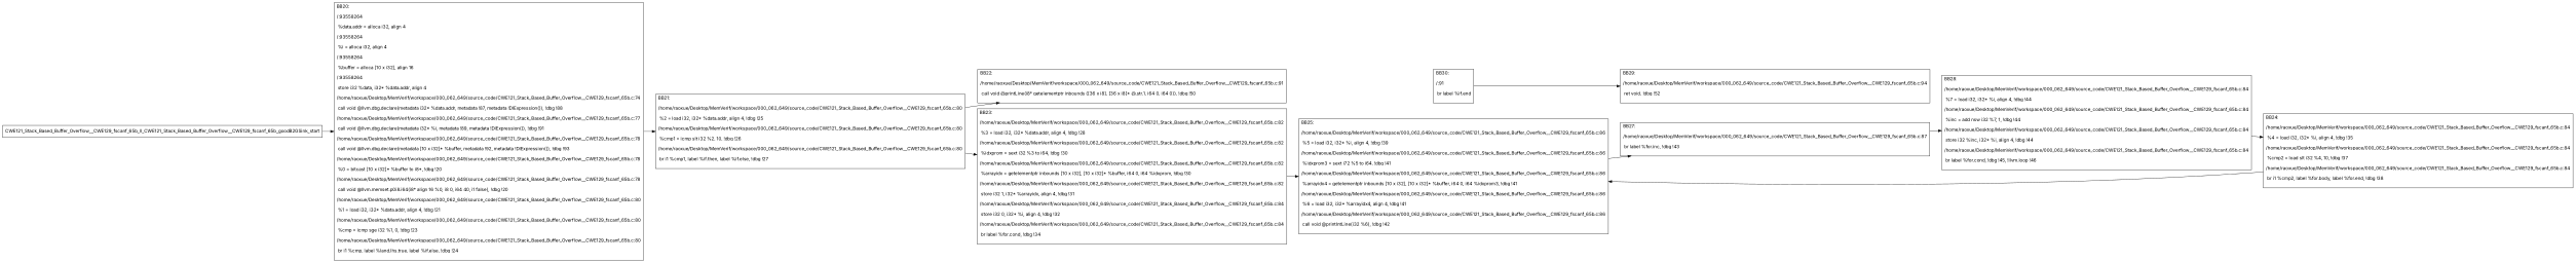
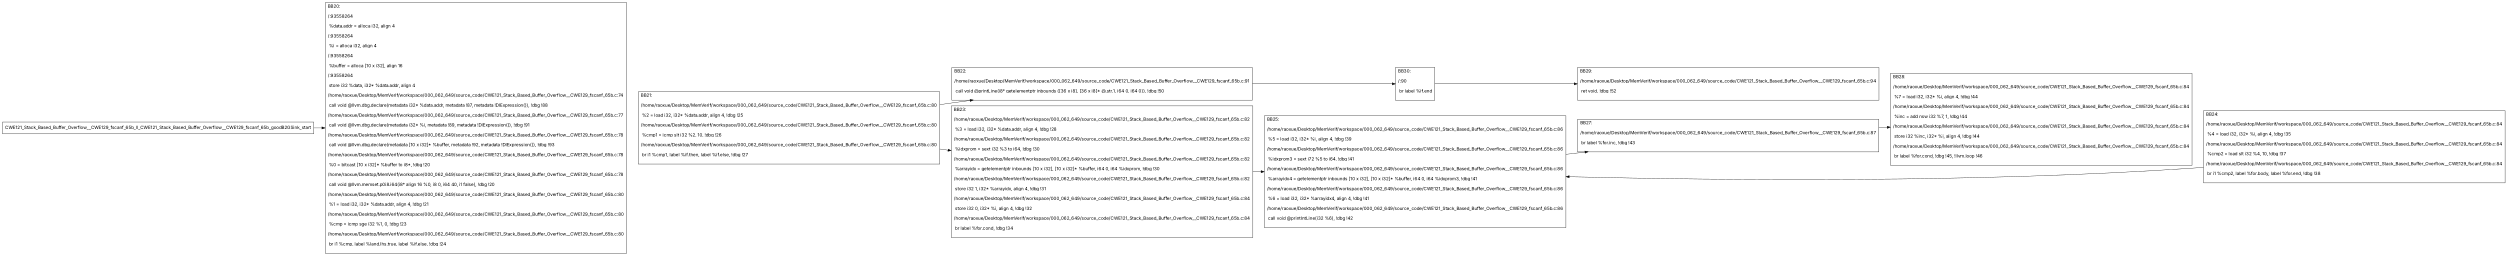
  digraph {
    fontname=Inter
    rankdir=LR
    node [fontname=Inter shape=record]
    edge [fontname=Inter]
    n1 [label="{CWE121_Stack_Based_Buffer_Overflow__CWE129_fscanf_65b_ll_CWE121_Stack_Based_Buffer_Overflow__CWE129_fscanf_65b_goodB2GSink_start}"]
    n2 [label="{BB20:\l\l/:93558264\l\n  %data.addr = alloca i32, align 4\l\n/:93558264\l\n  %i = alloca i32, align 4\l\n/:93558264\l\n  %buffer = alloca [10 x i32], align 16\l\n/:93558264\l\n  store i32 %data, i32* %data.addr, align 4\l\n/home/raoxue/Desktop/MemVerif/workspace/000_062_649/source_code/CWE121_Stack_Based_Buffer_Overflow__CWE129_fscanf_65b.c:74\l\n  call void @llvm.dbg.declare(metadata i32* %data.addr, metadata !87, metadata !DIExpression()), !dbg !88\l\n/home/raoxue/Desktop/MemVerif/workspace/000_062_649/source_code/CWE121_Stack_Based_Buffer_Overflow__CWE129_fscanf_65b.c:77\l\n  call void @llvm.dbg.declare(metadata i32* %i, metadata !89, metadata !DIExpression()), !dbg !91\l\n/home/raoxue/Desktop/MemVerif/workspace/000_062_649/source_code/CWE121_Stack_Based_Buffer_Overflow__CWE129_fscanf_65b.c:78\l\n  call void @llvm.dbg.declare(metadata [10 x i32]* %buffer, metadata !92, metadata !DIExpression()), !dbg !93\l\n/home/raoxue/Desktop/MemVerif/workspace/000_062_649/source_code/CWE121_Stack_Based_Buffer_Overflow__CWE129_fscanf_65b.c:78\l\n  %0 = bitcast [10 x i32]* %buffer to i8*, !dbg !20\l\n/home/raoxue/Desktop/MemVerif/workspace/000_062_649/source_code/CWE121_Stack_Based_Buffer_Overflow__CWE129_fscanf_65b.c:78\l\n  call void @llvm.memset.p0i8.i64(i8* align 16 %0, i8 0, i64 40, i1 false), !dbg !20\l\n/home/raoxue/Desktop/MemVerif/workspace/000_062_649/source_code/CWE121_Stack_Based_Buffer_Overflow__CWE129_fscanf_65b.c:80\l\n  %1 = load i32, i32* %data.addr, align 4, !dbg !21\l\n/home/raoxue/Desktop/MemVerif/workspace/000_062_649/source_code/CWE121_Stack_Based_Buffer_Overflow__CWE129_fscanf_65b.c:80\l\n  %cmp = icmp sge i32 %1, 0, !dbg !23\l\n/home/raoxue/Desktop/MemVerif/workspace/000_062_649/source_code/CWE121_Stack_Based_Buffer_Overflow__CWE129_fscanf_65b.c:80\l\n  br i1 %cmp, label %land.lhs.true, label %if.else, !dbg !24\l\n}"]
    n3 [label="{BB21:\l\l/home/raoxue/Desktop/MemVerif/workspace/000_062_649/source_code/CWE121_Stack_Based_Buffer_Overflow__CWE129_fscanf_65b.c:80\l\n  %2 = load i32, i32* %data.addr, align 4, !dbg !25\l\n/home/raoxue/Desktop/MemVerif/workspace/000_062_649/source_code/CWE121_Stack_Based_Buffer_Overflow__CWE129_fscanf_65b.c:80\l\n  %cmp1 = icmp slt i32 %2, 10, !dbg !26\l\n/home/raoxue/Desktop/MemVerif/workspace/000_062_649/source_code/CWE121_Stack_Based_Buffer_Overflow__CWE129_fscanf_65b.c:80\l\n  br i1 %cmp1, label %if.then, label %if.else, !dbg !27\l\n}"]
    n4 [label="{BB22:\l\l/home/raoxue/Desktop/MemVerif/workspace/000_062_649/source_code/CWE121_Stack_Based_Buffer_Overflow__CWE129_fscanf_65b.c:91\l\n  call void @printLine(i8* getelementptr inbounds ([36 x i8], [36 x i8]* @.str.1, i64 0, i64 0)), !dbg !50\l\n}"]
    n5 [label="{BB23:\l\l/home/raoxue/Desktop/MemVerif/workspace/000_062_649/source_code/CWE121_Stack_Based_Buffer_Overflow__CWE129_fscanf_65b.c:82\l\n  %3 = load i32, i32* %data.addr, align 4, !dbg !28\l\n/home/raoxue/Desktop/MemVerif/workspace/000_062_649/source_code/CWE121_Stack_Based_Buffer_Overflow__CWE129_fscanf_65b.c:82\l\n  %idxprom = sext i32 %3 to i64, !dbg !30\l\n/home/raoxue/Desktop/MemVerif/workspace/000_062_649/source_code/CWE121_Stack_Based_Buffer_Overflow__CWE129_fscanf_65b.c:82\l\n  %arrayidx = getelementptr inbounds [10 x i32], [10 x i32]* %buffer, i64 0, i64 %idxprom, !dbg !30\l\n/home/raoxue/Desktop/MemVerif/workspace/000_062_649/source_code/CWE121_Stack_Based_Buffer_Overflow__CWE129_fscanf_65b.c:82\l\n  store i32 1, i32* %arrayidx, align 4, !dbg !31\l\n/home/raoxue/Desktop/MemVerif/workspace/000_062_649/source_code/CWE121_Stack_Based_Buffer_Overflow__CWE129_fscanf_65b.c:84\l\n  store i32 0, i32* %i, align 4, !dbg !32\l\n/home/raoxue/Desktop/MemVerif/workspace/000_062_649/source_code/CWE121_Stack_Based_Buffer_Overflow__CWE129_fscanf_65b.c:84\l\n  br label %for.cond, !dbg !34\l\n}"]
-   n6 [label="{BB30:\l\l/:91\l\n  br label %if.end\l\n}"]
+   n6 [label="{BB30:\l\l/:90\l\n  br label %if.end\l\n}"]
    n7 [label="{BB25:\l\l/home/raoxue/Desktop/MemVerif/workspace/000_062_649/source_code/CWE121_Stack_Based_Buffer_Overflow__CWE129_fscanf_65b.c:86\l\n  %5 = load i32, i32* %i, align 4, !dbg !39\l\n/home/raoxue/Desktop/MemVerif/workspace/000_062_649/source_code/CWE121_Stack_Based_Buffer_Overflow__CWE129_fscanf_65b.c:86\l\n  %idxprom3 = sext i72 %5 to i64, !dbg !41\l\n/home/raoxue/Desktop/MemVerif/workspace/000_062_649/source_code/CWE121_Stack_Based_Buffer_Overflow__CWE129_fscanf_65b.c:86\l\n  %arrayidx4 = getelementptr inbounds [10 x i32], [10 x i32]* %buffer, i64 0, i64 %idxprom3, !dbg !41\l\n/home/raoxue/Desktop/MemVerif/workspace/000_062_649/source_code/CWE121_Stack_Based_Buffer_Overflow__CWE129_fscanf_65b.c:86\l\n  %6 = load i32, i32* %arrayidx4, align 4, !dbg !41\l\n/home/raoxue/Desktop/MemVerif/workspace/000_062_649/source_code/CWE121_Stack_Based_Buffer_Overflow__CWE129_fscanf_65b.c:86\l\n  call void @printIntLine(i32 %6), !dbg !42\l\n}"]
    n8 [label="{BB29:\l\l/home/raoxue/Desktop/MemVerif/workspace/000_062_649/source_code/CWE121_Stack_Based_Buffer_Overflow__CWE129_fscanf_65b.c:94\l\n  ret void, !dbg !52\l\n}"]
    n9 [label="{BB24:\l\l/home/raoxue/Desktop/MemVerif/workspace/000_062_649/source_code/CWE121_Stack_Based_Buffer_Overflow__CWE129_fscanf_65b.c:84\l\n  %4 = load i32, i32* %i, align 4, !dbg !35\l\n/home/raoxue/Desktop/MemVerif/workspace/000_062_649/source_code/CWE121_Stack_Based_Buffer_Overflow__CWE129_fscanf_65b.c:84\l\n  %cmp2 = load slt i32 %4, 10, !dbg !37\l\n/home/raoxue/Desktop/MemVerif/workspace/000_062_649/source_code/CWE121_Stack_Based_Buffer_Overflow__CWE129_fscanf_65b.c:84\l\n  br i1 %cmp2, label %for.body, label %for.end, !dbg !38\l\n}"]
    n10 [label="{BB27:\l\l/home/raoxue/Desktop/MemVerif/workspace/000_062_649/source_code/CWE121_Stack_Based_Buffer_Overflow__CWE129_fscanf_65b.c:87\l\n  br label %for.inc, !dbg !43\l\n}"]
    n11 [label="{BB28:\l\l/home/raoxue/Desktop/MemVerif/workspace/000_062_649/source_code/CWE121_Stack_Based_Buffer_Overflow__CWE129_fscanf_65b.c:84\l\n  %7 = load i32, i32* %i, align 4, !dbg !44\l\n/home/raoxue/Desktop/MemVerif/workspace/000_062_649/source_code/CWE121_Stack_Based_Buffer_Overflow__CWE129_fscanf_65b.c:84\l\n  %inc = add nsw i32 %7, 1, !dbg !44\l\n/home/raoxue/Desktop/MemVerif/workspace/000_062_649/source_code/CWE121_Stack_Based_Buffer_Overflow__CWE129_fscanf_65b.c:84\l\n  store i32 %inc, i32* %i, align 4, !dbg !44\l\n/home/raoxue/Desktop/MemVerif/workspace/000_062_649/source_code/CWE121_Stack_Based_Buffer_Overflow__CWE129_fscanf_65b.c:84\l\n  br label %for.cond, !dbg !45, !llvm.loop !46\l\n}"]
    n1 -> n2
-   n2 -> n3
    n3 -> n4
    n3 -> n5
+   n4 -> n6
    n5 -> n7
    n6 -> n8
    n7 -> n10
    n9 -> n7
    n10 -> n11
-   n11 -> n9
  }
